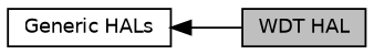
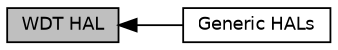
  digraph {
    rankdir=LR
    node [color=black fontname=Helvetica fontsize=10 shape=record style=filled]
    n1 [fillcolor=grey75 fontcolor=black height=0.2 label="WDT HAL" width=0.4]
    n2 [fillcolor=white height=0.2 label="Generic HALs" width=0.4]
-   n2 -> n1 [dir=back fontname=Helvetica fontsize=10 labelfontname=Helvetica labelfontsize=10 shape=plaintext style=solid]
+   n1 -> n2 [dir=back fontname=Helvetica fontsize=10 labelfontname=Helvetica labelfontsize=10 shape=plaintext style=solid]
  }
